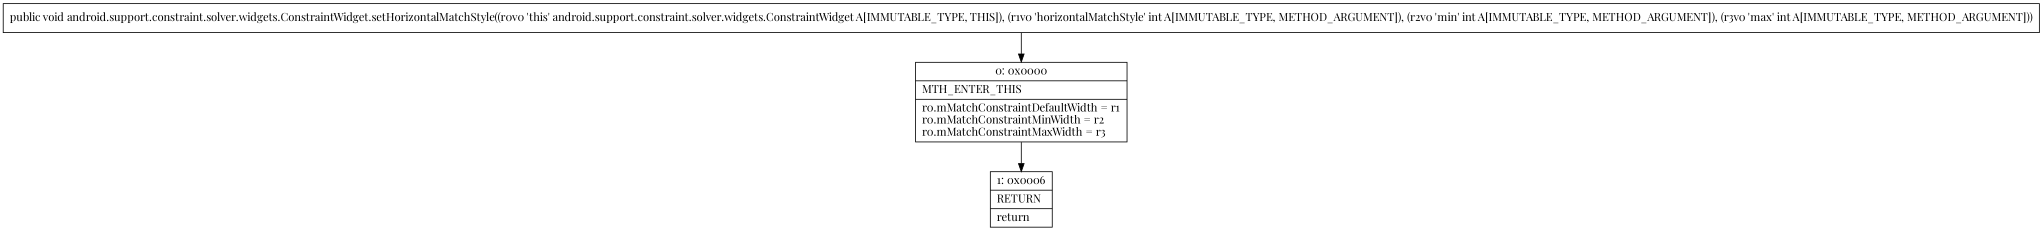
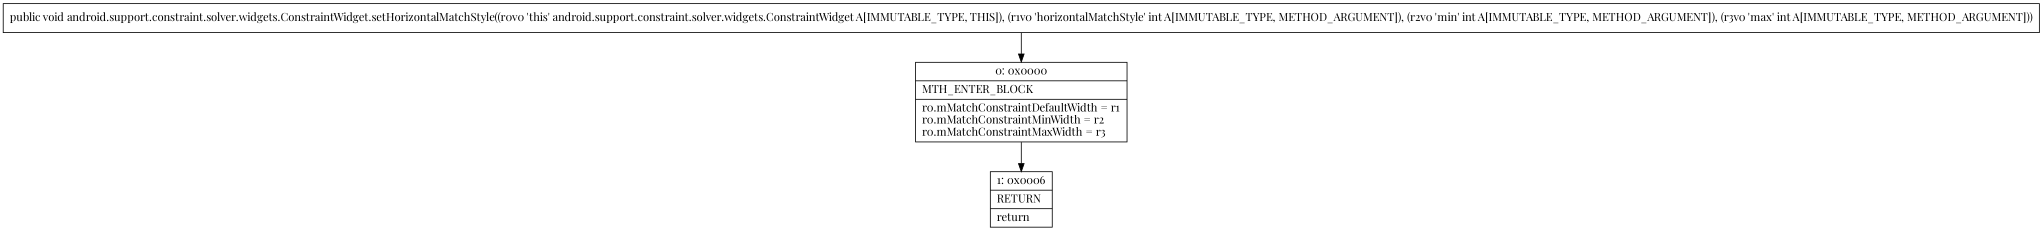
  digraph {
    fontname="Playfair Display"
    node [shape=record fontname="Playfair Display"]
    edge [fontname="Playfair Display"]
-   n1 [label="{0\:\ 0x0000|MTH_ENTER_THIS\l|r0.mMatchConstraintDefaultWidth = r1\lr0.mMatchConstraintMinWidth = r2\lr0.mMatchConstraintMaxWidth = r3\l}"]
+   n1 [label="{0\:\ 0x0000|MTH_ENTER_BLOCK\l|r0.mMatchConstraintDefaultWidth = r1\lr0.mMatchConstraintMinWidth = r2\lr0.mMatchConstraintMaxWidth = r3\l}"]
    n2 [label="{1\:\ 0x0006|RETURN\l|return\l}"]
    n3 [label="{public void android.support.constraint.solver.widgets.ConstraintWidget.setHorizontalMatchStyle((r0v0 'this' android.support.constraint.solver.widgets.ConstraintWidget A[IMMUTABLE_TYPE, THIS]), (r1v0 'horizontalMatchStyle' int A[IMMUTABLE_TYPE, METHOD_ARGUMENT]), (r2v0 'min' int A[IMMUTABLE_TYPE, METHOD_ARGUMENT]), (r3v0 'max' int A[IMMUTABLE_TYPE, METHOD_ARGUMENT])) }"]
    n1 -> n2
    n3 -> n1
  }
